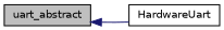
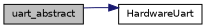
  digraph {
    rankdir=LR
    node [color=black fontname=Helvetica fontsize=10 shape=record style=filled]
    n1 [fillcolor=grey75 fontcolor=black height=0.2 label=uart_abstract width=0.4]
    n2 [fillcolor=white height=0.2 label=HardwareUart width=0.4]
-   n1 -> n2 [color=midnightblue dir=back fontname=Helvetica fontsize=10 labelfontname=Helvetica labelfontsize=10 style=solid]
+   n2 -> n1 [color=midnightblue dir=back fontname=Helvetica fontsize=10 labelfontname=Helvetica labelfontsize=10 style=solid]
  }
